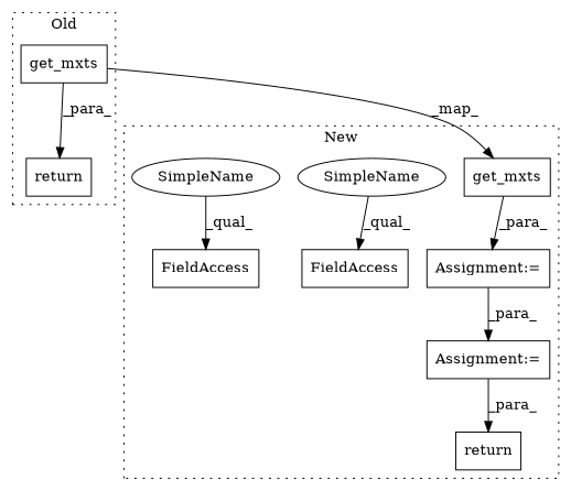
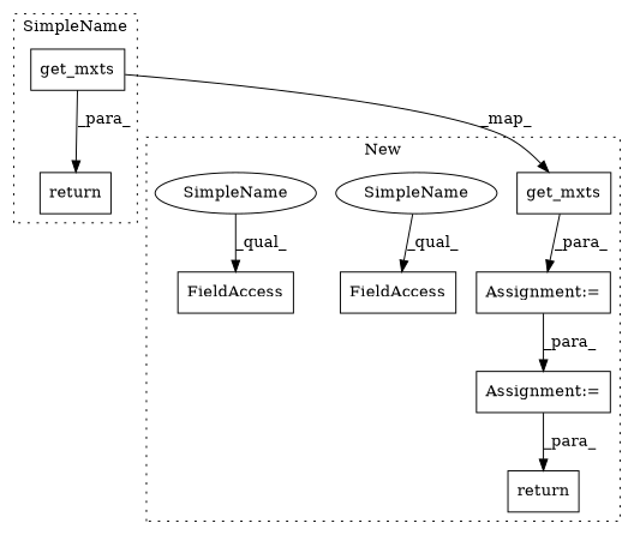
  digraph {
    node [a=32 l=10 s=21502 shape=box]
    n1 [label=get_mxts s=21430]
    n2 [a=41 l=7 label=return s=21389]
    n3 [label=get_mxts s=21482]
    n4 [a=22 l=14 label=FieldAccess]
    n5 [a=7 l=1 label="Assignment:=" s=21638]
    n6 [a=22 l=14 label=FieldAccess s=21782]
    n7 [a=7 l=1 label="Assignment:=" s=21919]
    n8 [a=41 l=7 label=return s=21976]
    n9 [a=42 l=4 label=SimpleName s=21782 shape=ellipse]
    n10 [a=42 l=4 label=SimpleName shape=ellipse]
    subgraph cluster_1 {
-     label=Old
+     label=SimpleName
      style=dotted
      n1
      n2
    }
    subgraph cluster_2 {
      label=New
      style=dotted
      n3
      n4
      n5
      n6
      n7
      n8
      n9
      n10
    }
    n1 -> n2 [label=_para_]
    n1 -> n3 [label=_map_]
    n3 -> n5 [label=_para_]
    n5 -> n7 [label=_para_]
    n7 -> n8 [label=_para_]
    n9 -> n6 [label=_qual_]
    n10 -> n4 [label=_qual_]
  }
